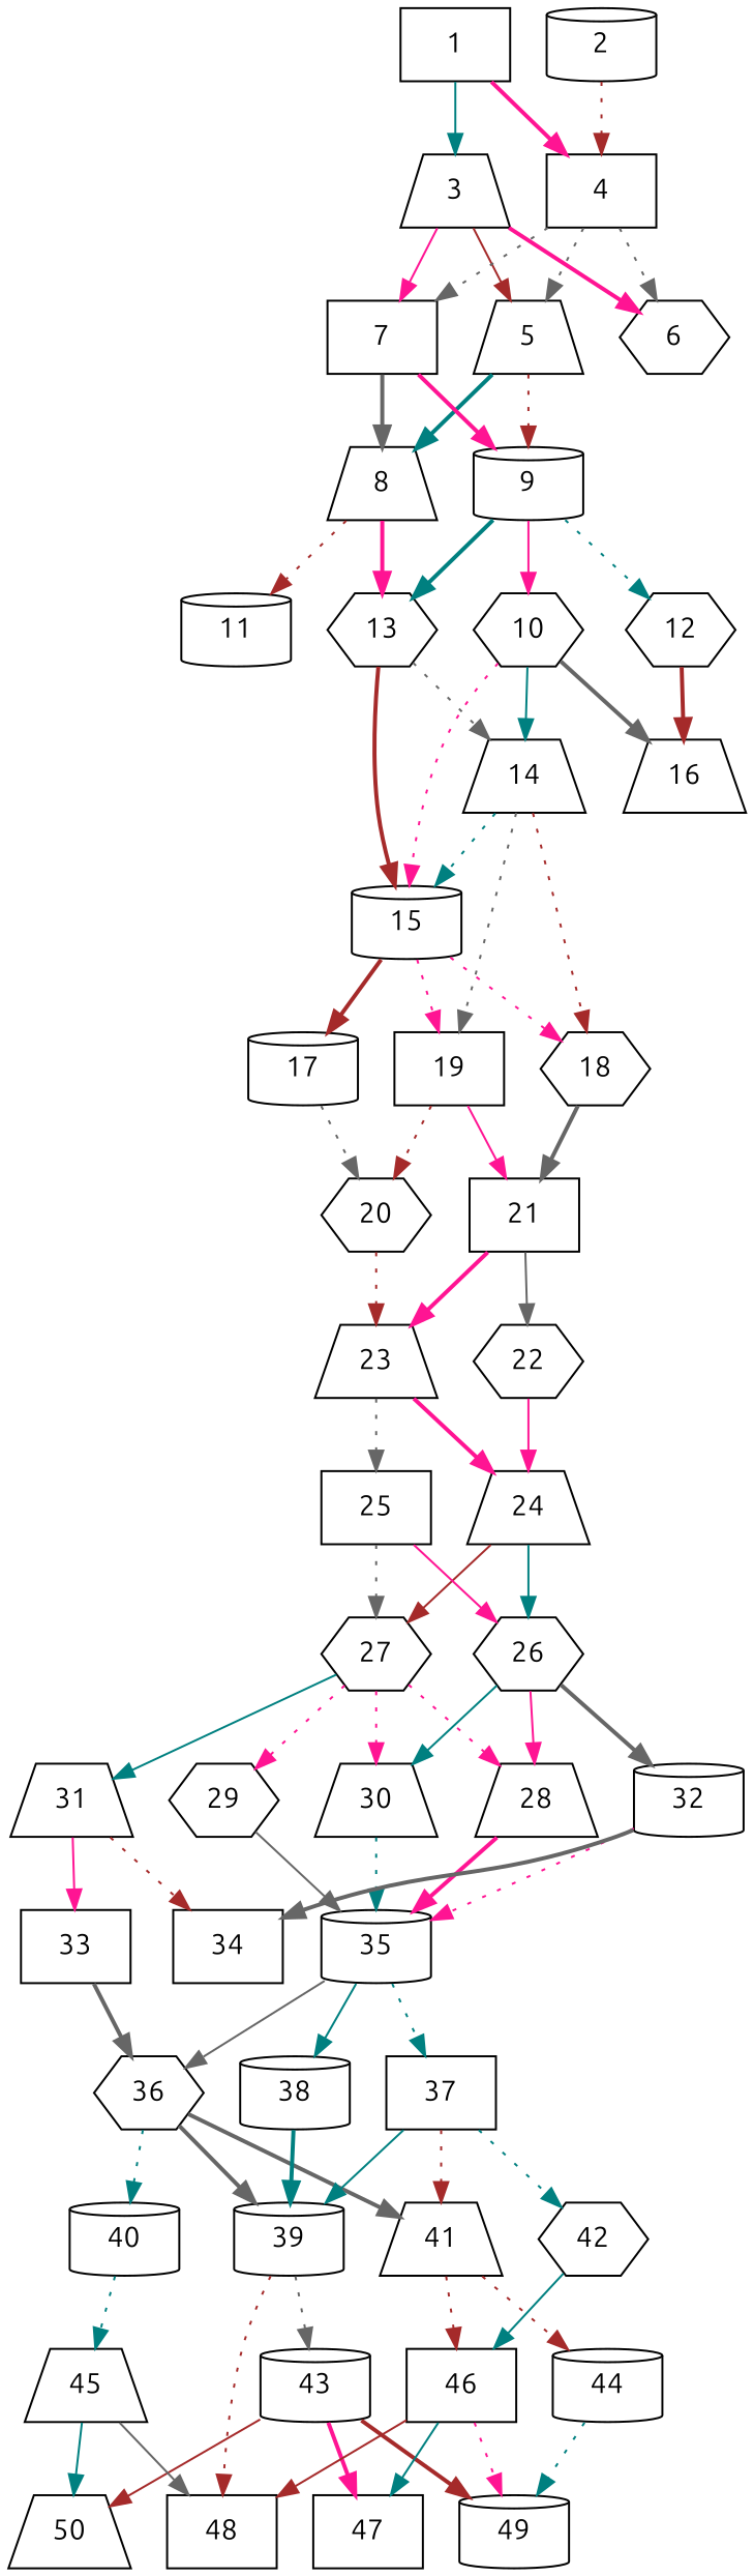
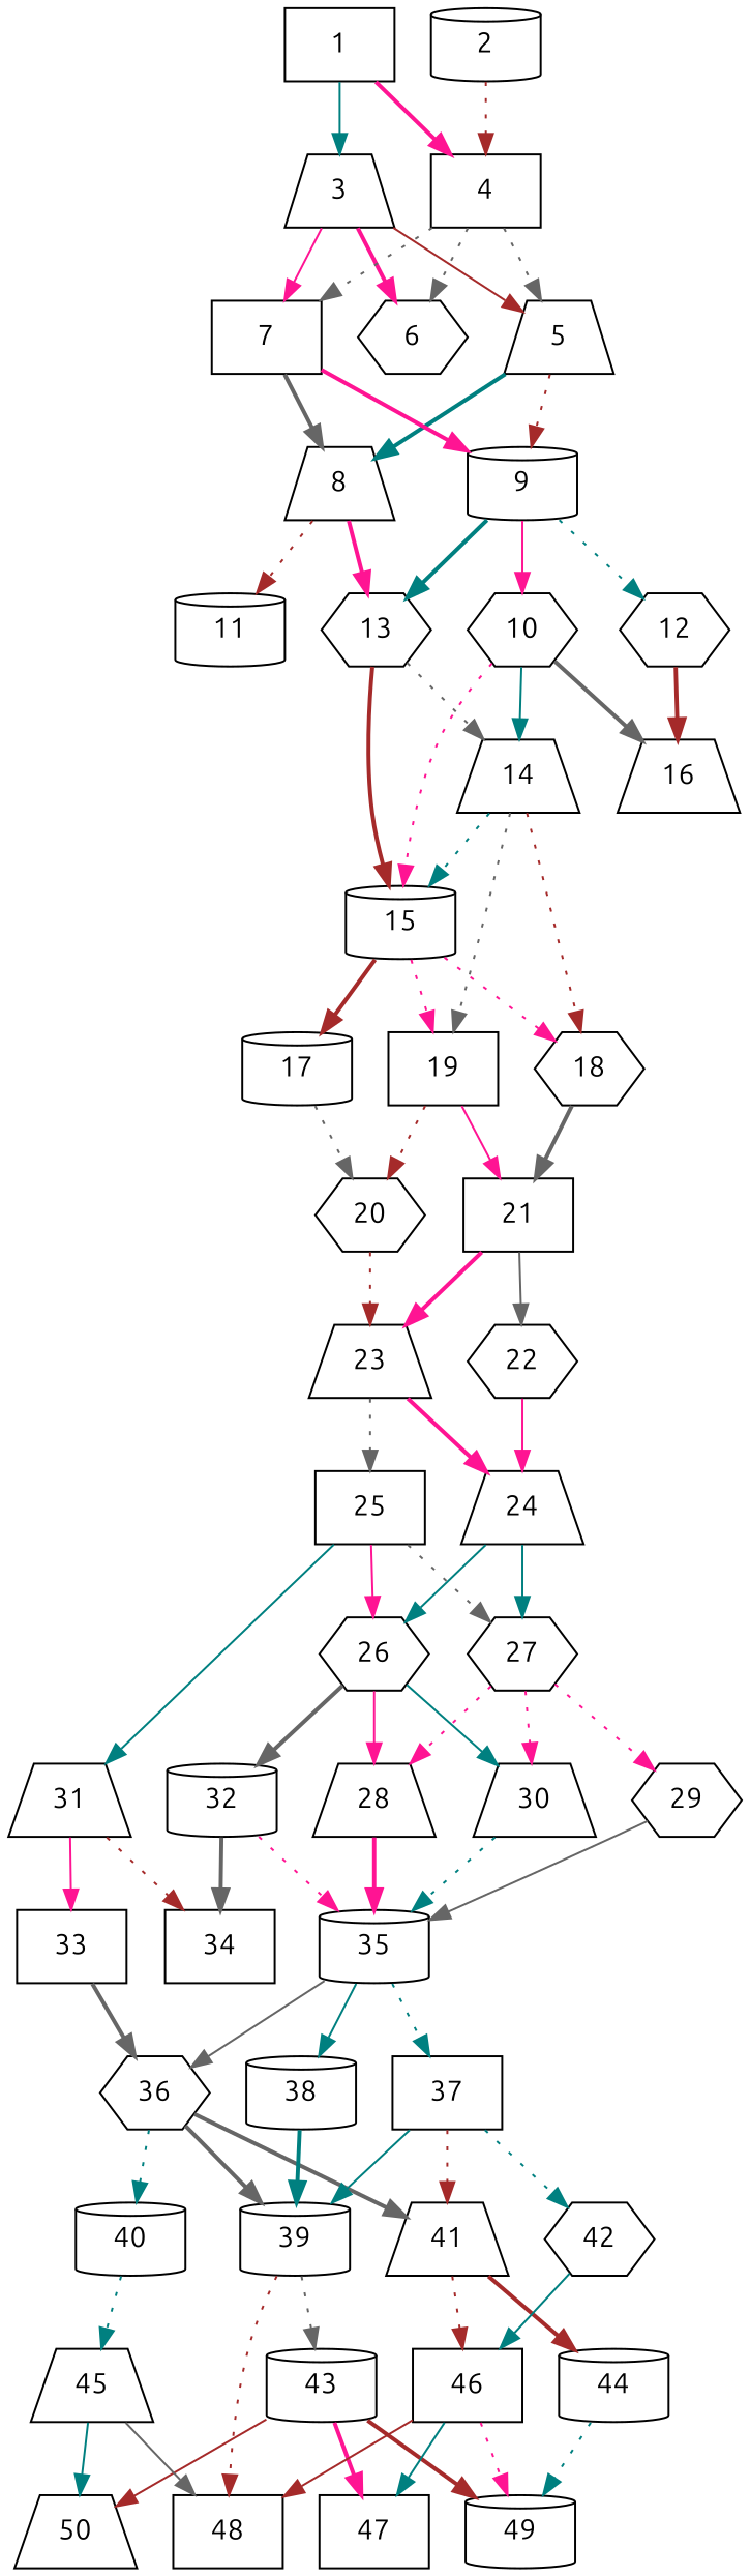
  digraph {
    fontname=Ubuntu
    node [alpha=0.13 fontname=Ubuntu shape=trapezium]
    edge [color=deeppink fontname=Ubuntu style=dotted]
    1 [alpha=0.02 expect_size=26881024 shape=box]
    3 [expect_size=13060096]
    4 [alpha=0.16 expect_size=28015616 shape=box]
    5 [alpha=0.20 expect_size=29838336]
    6 [alpha=0.01 expect_size=35261440 shape=hexagon]
    7 [alpha=0.11 expect_size=21137408 shape=box]
    8 [alpha=0.16 expect_size=21539840]
    9 [alpha=0.03 expect_size=22337536 shape=cylinder]
    2 [alpha=0.07 expect_size=49141760 shape=cylinder]
    11 [alpha=0.08 expect_size=21297152 shape=cylinder]
    13 [alpha=0.00 expect_size=42687488 shape=hexagon]
    10 [alpha=0.14 expect_size=36769792 shape=hexagon]
    12 [expect_size=26629120 shape=hexagon]
    15 [alpha=0.12 expect_size=18328576 shape=cylinder]
    14 [alpha=0.07 expect_size=27180032]
    16 [alpha=0.06 expect_size=17298432]
    18 [alpha=0.17 expect_size=46467072 shape=hexagon]
    19 [alpha=0.02 expect_size=36832256 shape=box]
    17 [alpha=0.09 expect_size=20593664 shape=cylinder]
    21 [alpha=0.12 expect_size=28430336 shape=box]
    20 [alpha=0.02 expect_size=42873856 shape=hexagon]
    23 [alpha=0.11 expect_size=29597696]
    22 [alpha=0.20 expect_size=46577664 shape=hexagon]
    24 [alpha=0.12 expect_size=29774848]
    25 [alpha=0.03 expect_size=47037440 shape=box]
    26 [alpha=0.07 expect_size=28969984 shape=hexagon]
    27 [alpha=0.18 expect_size=43139072 shape=hexagon]
    28 [alpha=0.16 expect_size=17096704]
    30 [alpha=0.19 expect_size=14269440]
    32 [alpha=0.19 expect_size=47777792 shape=cylinder]
    29 [alpha=0.01 expect_size=9058304 shape=hexagon]
    31 [alpha=0.05 expect_size=19962880]
    35 [expect_size=7350272 shape=cylinder]
    34 [alpha=0.08 expect_size=26175488 shape=box]
    33 [alpha=0.09 expect_size=47243264 shape=box]
    36 [alpha=0.03 expect_size=15361024 shape=hexagon]
    37 [alpha=0.20 expect_size=33043456 shape=box]
    38 [alpha=0.14 expect_size=29106176 shape=cylinder]
    39 [alpha=0.01 expect_size=19845120 shape=cylinder]
    40 [alpha=0.05 expect_size=22355968 shape=cylinder]
    41 [alpha=0.18 expect_size=20979712]
    42 [alpha=0.09 expect_size=31771648 shape=hexagon]
    43 [alpha=0.10 expect_size=28932096 shape=cylinder]
    48 [alpha=0.05 expect_size=13561856 shape=box]
    45 [alpha=0.10 expect_size=22259712]
    44 [alpha=0.01 expect_size=49906688 shape=cylinder]
    46 [alpha=0.09 expect_size=6264832 shape=box]
    47 [alpha=0.05 expect_size=13976576 shape=box]
    49 [alpha=0.07 expect_size=46242816 shape=cylinder]
    50 [expect_size=49240064]
    1 -> 3 [color=teal style=solid]
    1 -> 4 [style=bold]
    3 -> 5 [color=brown style=solid]
    3 -> 6 [style=bold]
    3 -> 7 [style=solid]
    4 -> 5 [color=gray40]
    4 -> 6 [color=gray40]
    4 -> 7 [color=gray40]
    5 -> 8 [color=teal style=bold]
    5 -> 9 [color=brown]
    7 -> 8 [color=gray40 style=bold]
    7 -> 9 [style=bold]
    8 -> 11 [color=brown]
    8 -> 13 [style=bold]
    9 -> 13 [color=teal style=bold]
    9 -> 10 [style=solid]
    9 -> 12 [color=teal]
    2 -> 4 [color=brown]
    13 -> 15 [color=brown style=bold]
    13 -> 14 [color=gray40]
    10 -> 15
    10 -> 14 [color=teal style=solid]
    10 -> 16 [color=gray40 style=bold]
    12 -> 16 [color=brown style=bold]
    15 -> 18
    15 -> 19
    15 -> 17 [color=brown style=bold]
    14 -> 15 [color=teal]
    14 -> 18 [color=brown]
    14 -> 19 [color=gray40]
    18 -> 21 [color=gray40 style=bold]
    19 -> 21 [style=solid]
    19 -> 20 [color=brown]
    17 -> 20 [color=gray40]
    21 -> 23 [style=bold]
    21 -> 22 [color=gray40 style=solid]
    20 -> 23 [color=brown]
    23 -> 24 [style=bold]
    23 -> 25 [color=gray40]
    22 -> 24 [style=solid]
    24 -> 26 [color=teal style=solid]
-   24 -> 27 [color=brown style=solid]
+   24 -> 27 [color=teal style=solid]
    25 -> 26 [style=solid]
    25 -> 27 [color=gray40]
    26 -> 28 [style=solid]
    26 -> 30 [color=teal style=solid]
    26 -> 32 [color=gray40 style=bold]
    27 -> 28
    27 -> 30
    27 -> 29
-   27 -> 31 [color=teal style=solid]
+   25 -> 31 [color=teal style=solid]
    28 -> 35 [style=bold]
    30 -> 35 [color=teal]
    32 -> 35
    32 -> 34 [color=gray40 style=bold]
    29 -> 35 [color=gray40 style=solid]
    31 -> 34 [color=brown]
    31 -> 33 [style=solid]
    35 -> 36 [color=gray40 style=solid]
    35 -> 37 [color=teal]
    35 -> 38 [color=teal style=solid]
    33 -> 36 [color=gray40 style=bold]
    36 -> 39 [color=gray40 style=bold]
    36 -> 40 [color=teal]
    36 -> 41 [color=gray40 style=bold]
    37 -> 39 [color=teal style=solid]
    37 -> 41 [color=brown]
    37 -> 42 [color=teal]
    38 -> 39 [color=teal style=bold]
    39 -> 43 [color=gray40]
    39 -> 48 [color=brown]
    40 -> 45 [color=teal]
-   41 -> 44 [color=brown]
+   41 -> 44 [color=brown style=bold]
    41 -> 46 [color=brown]
    42 -> 46 [color=teal style=solid]
    43 -> 47 [style=bold]
    43 -> 49 [color=brown style=bold]
    43 -> 50 [color=brown style=solid]
    45 -> 48 [color=gray40 style=solid]
    45 -> 50 [color=teal style=solid]
    44 -> 49 [color=teal]
    46 -> 48 [color=brown style=solid]
    46 -> 47 [color=teal style=solid]
    46 -> 49
  }
